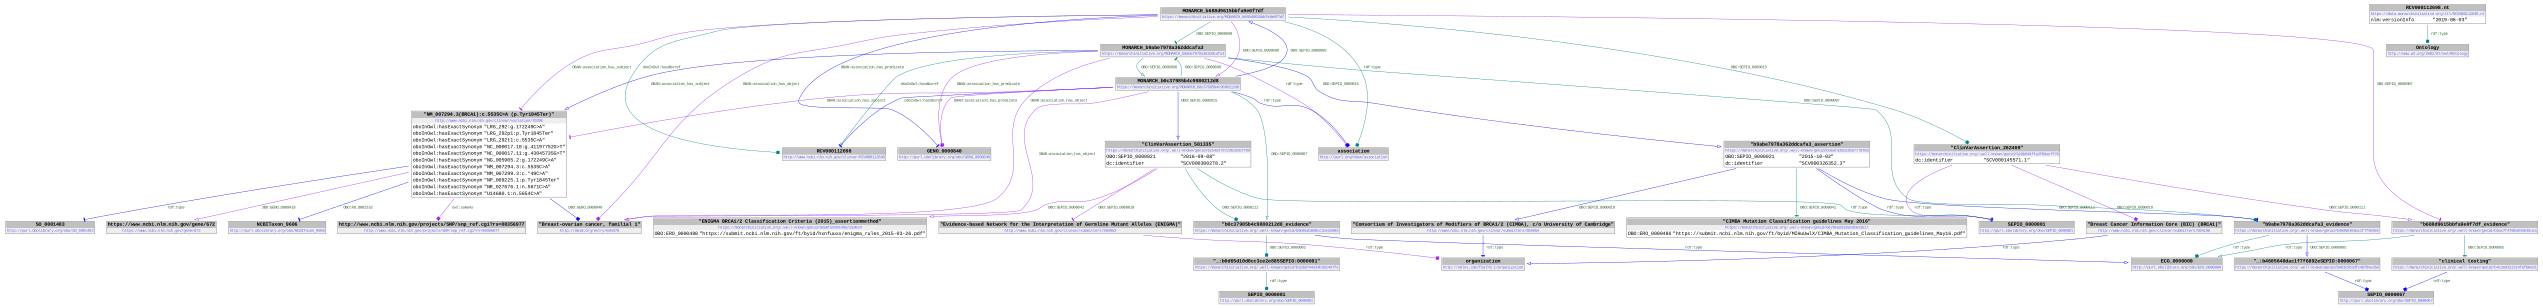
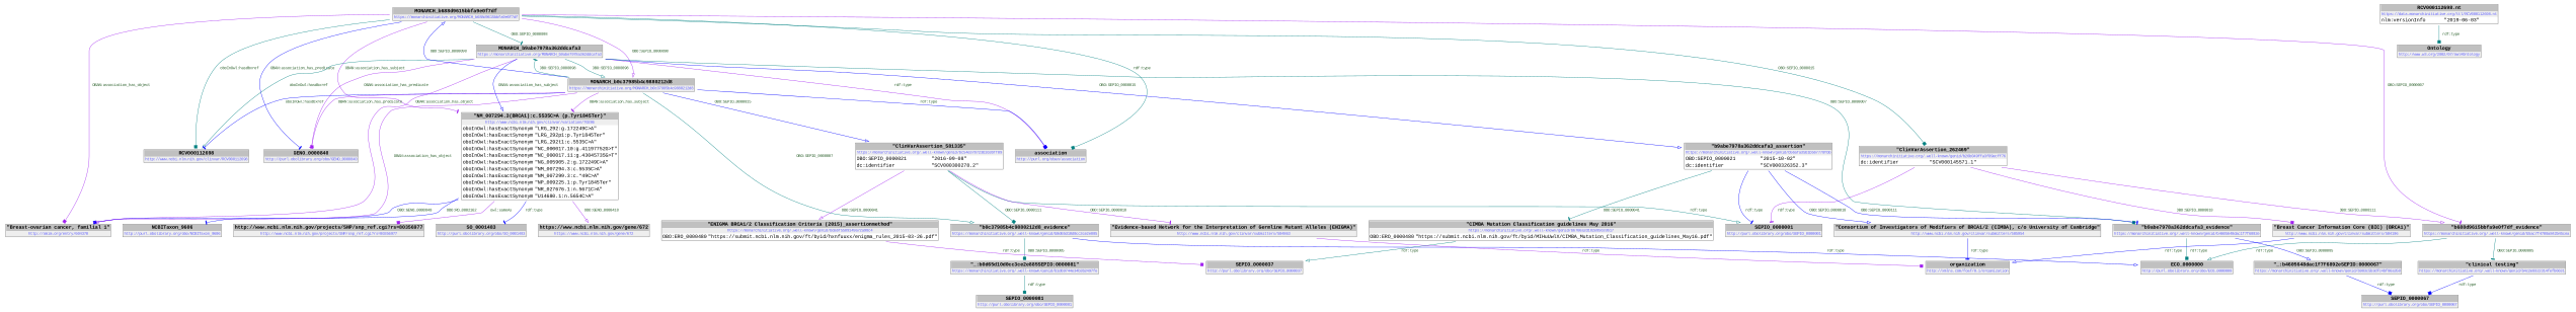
  digraph {
    fontname="Liberation Mono"
    node [color=black fontname="Liberation Mono" shape=none]
    edge [arrowhead=box color=teal fontname="Liberation Mono"]
    n1 [label=< <table color='#666666' cellborder='0' cellspacing='0' border='1'><tr><td colspan='2' bgcolor='grey'><B>MONARCH_b688d9615bbfa9e0f7df</B></td></tr><tr><td href='https://monarchinitiative.org/MONARCH_b688d9615bbfa9e0f7df' bgcolor='#eeeeee' colspan='2'><font point-size='10' color='#6666ff'>https://monarchinitiative.org/MONARCH_b688d9615bbfa9e0f7df</font></td></tr></table> >]
    n2 [label=< <table color='#666666' cellborder='0' cellspacing='0' border='1'><tr><td colspan='2' bgcolor='grey'><B>RCV000112698</B></td></tr><tr><td href='http://www.ncbi.nlm.nih.gov/clinvar/RCV000112698' bgcolor='#eeeeee' colspan='2'><font point-size='10' color='#6666ff'>http://www.ncbi.nlm.nih.gov/clinvar/RCV000112698</font></td></tr></table> >]
    n3 [label=< <table color='#666666' cellborder='0' cellspacing='0' border='1'><tr><td colspan='2' bgcolor='grey'><B>MONARCH_b9abe7978a362ddcafa3</B></td></tr><tr><td href='https://monarchinitiative.org/MONARCH_b9abe7978a362ddcafa3' bgcolor='#eeeeee' colspan='2'><font point-size='10' color='#6666ff'>https://monarchinitiative.org/MONARCH_b9abe7978a362ddcafa3</font></td></tr></table> >]
    n4 [label=< <table color='#666666' cellborder='0' cellspacing='0' border='1'><tr><td colspan='2' bgcolor='grey'><B>&quot;Breast-ovarian cancer, familial 1&quot;</B></td></tr><tr><td href='http://omim.org/entry/604370' bgcolor='#eeeeee' colspan='2'><font point-size='10' color='#6666ff'>http://omim.org/entry/604370</font></td></tr></table> >]
    n5 [label=< <table color='#666666' cellborder='0' cellspacing='0' border='1'><tr><td colspan='2' bgcolor='grey'><B>&quot;NM_007294.3(BRCA1):c.5535C&gt;A (p.Tyr1845Ter)&quot;</B></td></tr><tr><td href='http://www.ncbi.nlm.nih.gov/clinvar/variation/70286' bgcolor='#eeeeee' colspan='2'><font point-size='10' color='#6666ff'>http://www.ncbi.nlm.nih.gov/clinvar/variation/70286</font></td></tr><tr><td align='left'>oboInOwl:hasExactSynonym</td><td align='left'>&quot;LRG_292:g.172249C&gt;A&quot;</td></tr><tr><td align='left'>oboInOwl:hasExactSynonym</td><td align='left'>&quot;LRG_292p1:p.Tyr1845Ter&quot;</td></tr><tr><td align='left'>oboInOwl:hasExactSynonym</td><td align='left'>&quot;LRG_292t1:c.5535C&gt;A&quot;</td></tr><tr><td align='left'>oboInOwl:hasExactSynonym</td><td align='left'>&quot;NC_000017.10:g.41197752G&gt;T&quot;</td></tr><tr><td align='left'>oboInOwl:hasExactSynonym</td><td align='left'>&quot;NC_000017.11:g.43045735G&gt;T&quot;</td></tr><tr><td align='left'>oboInOwl:hasExactSynonym</td><td align='left'>&quot;NG_005905.2:g.172249C&gt;A&quot;</td></tr><tr><td align='left'>oboInOwl:hasExactSynonym</td><td align='left'>&quot;NM_007294.3:c.5535C&gt;A&quot;</td></tr><tr><td align='left'>oboInOwl:hasExactSynonym</td><td align='left'>&quot;NM_007299.3:c.*49C&gt;A&quot;</td></tr><tr><td align='left'>oboInOwl:hasExactSynonym</td><td align='left'>&quot;NP_009225.1:p.Tyr1845Ter&quot;</td></tr><tr><td align='left'>oboInOwl:hasExactSynonym</td><td align='left'>&quot;NR_027676.1:n.5671C&gt;A&quot;</td></tr><tr><td align='left'>oboInOwl:hasExactSynonym</td><td align='left'>&quot;U14680.1:n.5654C&gt;A&quot;</td></tr></table> >]
    n6 [label=< <table color='#666666' cellborder='0' cellspacing='0' border='1'><tr><td colspan='2' bgcolor='grey'><B>GENO_0000840</B></td></tr><tr><td href='http://purl.obolibrary.org/obo/GENO_0000840' bgcolor='#eeeeee' colspan='2'><font point-size='10' color='#6666ff'>http://purl.obolibrary.org/obo/GENO_0000840</font></td></tr></table> >]
    n7 [label=< <table color='#666666' cellborder='0' cellspacing='0' border='1'><tr><td colspan='2' bgcolor='grey'><B>MONARCH_b0c37985b4c9880212d8</B></td></tr><tr><td href='https://monarchinitiative.org/MONARCH_b0c37985b4c9880212d8' bgcolor='#eeeeee' colspan='2'><font point-size='10' color='#6666ff'>https://monarchinitiative.org/MONARCH_b0c37985b4c9880212d8</font></td></tr></table> >]
    n8 [label=< <table color='#666666' cellborder='0' cellspacing='0' border='1'><tr><td colspan='2' bgcolor='grey'><B>&quot;ClinVarAssertion_262469&quot;</B></td></tr><tr><td href='https://monarchinitiative.org/.well-known/genid/b26b049ffa3f09ecff76' bgcolor='#eeeeee' colspan='2'><font point-size='10' color='#6666ff'>https://monarchinitiative.org/.well-known/genid/b26b049ffa3f09ecff76</font></td></tr><tr><td align='left'>dc:identifier</td><td align='left'>&quot;SCV000145571.1&quot;</td></tr></table> >]
    n9 [label=< <table color='#666666' cellborder='0' cellspacing='0' border='1'><tr><td colspan='2' bgcolor='grey'><B>&quot;b688d9615bbfa9e0f7df_evidence&quot;</B></td></tr><tr><td href='https://monarchinitiative.org/.well-known/genid/b5ac7f4700a842b45cea' bgcolor='#eeeeee' colspan='2'><font point-size='10' color='#6666ff'>https://monarchinitiative.org/.well-known/genid/b5ac7f4700a842b45cea</font></td></tr></table> >]
    n10 [label=< <table color='#666666' cellborder='0' cellspacing='0' border='1'><tr><td colspan='2' bgcolor='grey'><B>association</B></td></tr><tr><td href='http://purl.org/oban/association' bgcolor='#eeeeee' colspan='2'><font point-size='10' color='#6666ff'>http://purl.org/oban/association</font></td></tr></table> >]
    n11 [label=< <table color='#666666' cellborder='0' cellspacing='0' border='1'><tr><td colspan='2' bgcolor='grey'><B>&quot;b9abe7978a362ddcafa3_assertion&quot;</B></td></tr><tr><td href='https://monarchinitiative.org/.well-known/genid/b56afa35b1b567770fbb' bgcolor='#eeeeee' colspan='2'><font point-size='10' color='#6666ff'>https://monarchinitiative.org/.well-known/genid/b56afa35b1b567770fbb</font></td></tr><tr><td align='left'>OBO:SEPIO_0000021</td><td align='left'>&quot;2015-10-02&quot;</td></tr><tr><td align='left'>dc:identifier</td><td align='left'>&quot;SCV000326352.3&quot;</td></tr></table> >]
    n12 [label=< <table color='#666666' cellborder='0' cellspacing='0' border='1'><tr><td colspan='2' bgcolor='grey'><B>&quot;b9abe7978a362ddcafa3_evidence&quot;</B></td></tr><tr><td href='https://monarchinitiative.org/.well-known/genid/b4605648dac1f7f6892e' bgcolor='#eeeeee' colspan='2'><font point-size='10' color='#6666ff'>https://monarchinitiative.org/.well-known/genid/b4605648dac1f7f6892e</font></td></tr></table> >]
    n13 [label=< <table color='#666666' cellborder='0' cellspacing='0' border='1'><tr><td colspan='2' bgcolor='grey'><B>http://www.ncbi.nlm.nih.gov/projects/SNP/snp_ref.cgi?rs=80356977</B></td></tr><tr><td href='http://www.ncbi.nlm.nih.gov/projects/SNP/snp_ref.cgi?rs=80356977' bgcolor='#eeeeee' colspan='2'><font point-size='10' color='#6666ff'>http://www.ncbi.nlm.nih.gov/projects/SNP/snp_ref.cgi?rs=80356977</font></td></tr></table> >]
    n14 [label=< <table color='#666666' cellborder='0' cellspacing='0' border='1'><tr><td colspan='2' bgcolor='grey'><B>SO_0001483</B></td></tr><tr><td href='http://purl.obolibrary.org/obo/SO_0001483' bgcolor='#eeeeee' colspan='2'><font point-size='10' color='#6666ff'>http://purl.obolibrary.org/obo/SO_0001483</font></td></tr></table> >]
    n15 [label=< <table color='#666666' cellborder='0' cellspacing='0' border='1'><tr><td colspan='2' bgcolor='grey'><B>https://www.ncbi.nlm.nih.gov/gene/672</B></td></tr><tr><td href='https://www.ncbi.nlm.nih.gov/gene/672' bgcolor='#eeeeee' colspan='2'><font point-size='10' color='#6666ff'>https://www.ncbi.nlm.nih.gov/gene/672</font></td></tr></table> >]
    n16 [label=< <table color='#666666' cellborder='0' cellspacing='0' border='1'><tr><td colspan='2' bgcolor='grey'><B>NCBITaxon_9606</B></td></tr><tr><td href='http://purl.obolibrary.org/obo/NCBITaxon_9606' bgcolor='#eeeeee' colspan='2'><font point-size='10' color='#6666ff'>http://purl.obolibrary.org/obo/NCBITaxon_9606</font></td></tr></table> >]
    n17 [label=< <table color='#666666' cellborder='0' cellspacing='0' border='1'><tr><td colspan='2' bgcolor='grey'><B>&quot;b0c37985b4c9880212d8_evidence&quot;</B></td></tr><tr><td href='https://monarchinitiative.org/.well-known/genid/b0d65d10d0cc3ce2e885' bgcolor='#eeeeee' colspan='2'><font point-size='10' color='#6666ff'>https://monarchinitiative.org/.well-known/genid/b0d65d10d0cc3ce2e885</font></td></tr></table> >]
    n18 [label=< <table color='#666666' cellborder='0' cellspacing='0' border='1'><tr><td colspan='2' bgcolor='grey'><B>&quot;ClinVarAssertion_581335&quot;</B></td></tr><tr><td href='https://monarchinitiative.org/.well-known/genid/bc54e378723b163bff09' bgcolor='#eeeeee' colspan='2'><font point-size='10' color='#6666ff'>https://monarchinitiative.org/.well-known/genid/bc54e378723b163bff09</font></td></tr><tr><td align='left'>OBO:SEPIO_0000021</td><td align='left'>&quot;2016-09-08&quot;</td></tr><tr><td align='left'>dc:identifier</td><td align='left'>&quot;SCV000300278.2&quot;</td></tr></table> >]
    n19 [label=< <table color='#666666' cellborder='0' cellspacing='0' border='1'><tr><td colspan='2' bgcolor='grey'><B>SEPIO_0000001</B></td></tr><tr><td href='http://purl.obolibrary.org/obo/SEPIO_0000001' bgcolor='#eeeeee' colspan='2'><font point-size='10' color='#6666ff'>http://purl.obolibrary.org/obo/SEPIO_0000001</font></td></tr></table> >]
    n20 [label=< <table color='#666666' cellborder='0' cellspacing='0' border='1'><tr><td colspan='2' bgcolor='grey'><B>&quot;Breast Cancer Information Core (BIC) (BRCA1)&quot;</B></td></tr><tr><td href='http://www.ncbi.nlm.nih.gov/clinvar/submitters/504196' bgcolor='#eeeeee' colspan='2'><font point-size='10' color='#6666ff'>http://www.ncbi.nlm.nih.gov/clinvar/submitters/504196</font></td></tr></table> >]
    n21 [label=< <table color='#666666' cellborder='0' cellspacing='0' border='1'><tr><td colspan='2' bgcolor='grey'><B>ECO_0000000</B></td></tr><tr><td href='http://purl.obolibrary.org/obo/ECO_0000000' bgcolor='#eeeeee' colspan='2'><font point-size='10' color='#6666ff'>http://purl.obolibrary.org/obo/ECO_0000000</font></td></tr></table> >]
    n22 [label=< <table color='#666666' cellborder='0' cellspacing='0' border='1'><tr><td colspan='2' bgcolor='grey'><B>&quot;clinical testing&quot;</B></td></tr><tr><td href='https://monarchinitiative.org/.well-known/genid/b4c2e0322314fefb6631' bgcolor='#eeeeee' colspan='2'><font point-size='10' color='#6666ff'>https://monarchinitiative.org/.well-known/genid/b4c2e0322314fefb6631</font></td></tr></table> >]
    n23 [label=< <table color='#666666' cellborder='0' cellspacing='0' border='1'><tr><td colspan='2' bgcolor='grey'><B>&quot;CIMBA Mutation Classification guidelines May 2016&quot;</B></td></tr><tr><td href='https://monarchinitiative.org/.well-known/genid/b6766a2d182e85633617' bgcolor='#eeeeee' colspan='2'><font point-size='10' color='#6666ff'>https://monarchinitiative.org/.well-known/genid/b6766a2d182e85633617</font></td></tr><tr><td align='left'>OBO:ERO_0000480</td><td align='left'>&quot;https://submit.ncbi.nlm.nih.gov/ft/byid/MIHuUwlX/CIMBA_Mutation_Classification_guidelines_May16.pdf&quot;</td></tr></table> >]
    n24 [label=< <table color='#666666' cellborder='0' cellspacing='0' border='1'><tr><td colspan='2' bgcolor='grey'><B>&quot;Consortium of Investigators of Modifiers of BRCA1/2 (CIMBA), c/o University of Cambridge&quot;</B></td></tr><tr><td href='http://www.ncbi.nlm.nih.gov/clinvar/submitters/505954' bgcolor='#eeeeee' colspan='2'><font point-size='10' color='#6666ff'>http://www.ncbi.nlm.nih.gov/clinvar/submitters/505954</font></td></tr></table> >]
    n25 [label=< <table color='#666666' cellborder='0' cellspacing='0' border='1'><tr><td colspan='2' bgcolor='grey'><B>&quot;_:b4605648dac1f7f6892eSEPIO:0000067&quot;</B></td></tr><tr><td href='https://monarchinitiative.org/.well-known/genid/b983c5b3dfc4bf86a358' bgcolor='#eeeeee' colspan='2'><font point-size='10' color='#6666ff'>https://monarchinitiative.org/.well-known/genid/b983c5b3dfc4bf86a358</font></td></tr></table> >]
    n26 [label=< <table color='#666666' cellborder='0' cellspacing='0' border='1'><tr><td colspan='2' bgcolor='grey'><B>&quot;Evidence-based Network for the Interpretation of Germline Mutant Alleles (ENIGMA)&quot;</B></td></tr><tr><td href='http://www.ncbi.nlm.nih.gov/clinvar/submitters/504863' bgcolor='#eeeeee' colspan='2'><font point-size='10' color='#6666ff'>http://www.ncbi.nlm.nih.gov/clinvar/submitters/504863</font></td></tr></table> >]
    n27 [label=< <table color='#666666' cellborder='0' cellspacing='0' border='1'><tr><td colspan='2' bgcolor='grey'><B>organization</B></td></tr><tr><td href='http://xmlns.com/foaf/0.1/organization' bgcolor='#eeeeee' colspan='2'><font point-size='10' color='#6666ff'>http://xmlns.com/foaf/0.1/organization</font></td></tr></table> >]
+   n28 [label=< <table color='#666666' cellborder='0' cellspacing='0' border='1'><tr><td colspan='2' bgcolor='grey'><B>SEPIO_0000037</B></td></tr><tr><td href='http://purl.obolibrary.org/obo/SEPIO_0000037' bgcolor='#eeeeee' colspan='2'><font point-size='10' color='#6666ff'>http://purl.obolibrary.org/obo/SEPIO_0000037</font></td></tr></table> >]
    n29 [label=< <table color='#666666' cellborder='0' cellspacing='0' border='1'><tr><td colspan='2' bgcolor='grey'><B>SEPIO_0000067</B></td></tr><tr><td href='http://purl.obolibrary.org/obo/SEPIO_0000067' bgcolor='#eeeeee' colspan='2'><font point-size='10' color='#6666ff'>http://purl.obolibrary.org/obo/SEPIO_0000067</font></td></tr></table> >]
    n30 [label=< <table color='#666666' cellborder='0' cellspacing='0' border='1'><tr><td colspan='2' bgcolor='grey'><B>&quot;ENIGMA BRCA1/2 Classification Criteria (2015)_assertionmethod&quot;</B></td></tr><tr><td href='https://monarchinitiative.org/.well-known/genid/bda6f5589149a72a98c4' bgcolor='#eeeeee' colspan='2'><font point-size='10' color='#6666ff'>https://monarchinitiative.org/.well-known/genid/bda6f5589149a72a98c4</font></td></tr><tr><td align='left'>OBO:ERO_0000480</td><td align='left'>&quot;https://submit.ncbi.nlm.nih.gov/ft/byid/hxnfuuxx/enigma_rules_2015-03-26.pdf&quot;</td></tr></table> >]
    n31 [label=< <table color='#666666' cellborder='0' cellspacing='0' border='1'><tr><td colspan='2' bgcolor='grey'><B>&quot;_:b0d65d10d0cc3ce2e885SEPIO:0000081&quot;</B></td></tr><tr><td href='https://monarchinitiative.org/.well-known/genid/b1d69744e34b3b2497fe' bgcolor='#eeeeee' colspan='2'><font point-size='10' color='#6666ff'>https://monarchinitiative.org/.well-known/genid/b1d69744e34b3b2497fe</font></td></tr></table> >]
    n32 [label=< <table color='#666666' cellborder='0' cellspacing='0' border='1'><tr><td colspan='2' bgcolor='grey'><B>SEPIO_0000081</B></td></tr><tr><td href='http://purl.obolibrary.org/obo/SEPIO_0000081' bgcolor='#eeeeee' colspan='2'><font point-size='10' color='#6666ff'>http://purl.obolibrary.org/obo/SEPIO_0000081</font></td></tr></table> >]
    n33 [label=< <table color='#666666' cellborder='0' cellspacing='0' border='1'><tr><td colspan='2' bgcolor='grey'><B>RCV000112698.nt</B></td></tr><tr><td href='https://data.monarchinitiative.org/ttl/RCV000112698.nt' bgcolor='#eeeeee' colspan='2'><font point-size='10' color='#6666ff'>https://data.monarchinitiative.org/ttl/RCV000112698.nt</font></td></tr><tr><td align='left'>nlm:versionInfo</td><td align='left'>&quot;2019-06-03&quot;</td></tr></table> >]
    n34 [label=< <table color='#666666' cellborder='0' cellspacing='0' border='1'><tr><td colspan='2' bgcolor='grey'><B>Ontology</B></td></tr><tr><td href='http://www.w3.org/2002/07/owl#Ontology' bgcolor='#eeeeee' colspan='2'><font point-size='10' color='#6666ff'>http://www.w3.org/2002/07/owl#Ontology</font></td></tr></table> >]
    n1 -> n2 [label=< <font point-size='10' color='#336633'>oboInOwl:hasdbxref</font> >]
    n1 -> n3 [arrowhead=tee label=< <font point-size='10' color='#336633'>OBO:SEPIO_0000098</font> >]
    n1 -> n4 [color=purple label=< <font point-size='10' color='#336633'>OBAN:association_has_object</font> >]
    n1 -> n5 [arrowhead=tee color=purple label=< <font point-size='10' color='#336633'>OBAN:association_has_subject</font> >]
    n1 -> n6 [arrowhead=tee color=blue label=< <font point-size='10' color='#336633'>OBAN:association_has_predicate</font> >]
    n1 -> n7 [arrowhead=onormal color=purple label=< <font point-size='10' color='#336633'>OBO:SEPIO_0000098</font> >]
    n1 -> n8 [label=< <font point-size='10' color='#336633'>OBO:SEPIO_0000015</font> >]
    n1 -> n9 [arrowhead=tee color=purple label=< <font point-size='10' color='#336633'>OBO:SEPIO_0000007</font> >]
    n1 -> n10 [label=< <font point-size='10' color='#336633'>rdf:type</font> >]
    n3 -> n2 [arrowhead=onormal label=< <font point-size='10' color='#336633'>oboInOwl:hasdbxref</font> >]
    n3 -> n4 [arrowhead=onormal color=purple label=< <font point-size='10' color='#336633'>OBAN:association_has_object</font> >]
    n3 -> n5 [arrowhead=onormal color=blue label=< <font point-size='10' color='#336633'>OBAN:association_has_subject</font> >]
    n3 -> n6 [arrowhead=tee color=purple label=< <font point-size='10' color='#336633'>OBAN:association_has_predicate</font> >]
    n3 -> n7 [arrowhead=onormal label=< <font point-size='10' color='#336633'>OBO:SEPIO_0000098</font> >]
    n3 -> n10 [color=purple label=< <font point-size='10' color='#336633'>rdf:type</font> >]
    n3 -> n11 [arrowhead=onormal color=blue label=< <font point-size='10' color='#336633'>OBO:SEPIO_0000015</font> >]
    n3 -> n12 [label=< <font point-size='10' color='#336633'>OBO:SEPIO_0000007</font> >]
    n5 -> n4 [color=blue label=< <font point-size='10' color='#336633'>OBO:GENO_0000840</font> >]
    n5 -> n13 [color=purple label=< <font point-size='10' color='#336633'>owl:sameAs</font> >]
    n5 -> n14 [arrowhead=tee color=blue label=< <font point-size='10' color='#336633'>rdf:type</font> >]
    n5 -> n15 [arrowhead=onormal color=purple label=< <font point-size='10' color='#336633'>OBO:GENO_0000418</font> >]
    n5 -> n16 [arrowhead=tee color=blue label=< <font point-size='10' color='#336633'>OBO:RO_0002162</font> >]
    n7 -> n1 [arrowhead=onormal color=blue label=< <font point-size='10' color='#336633'>OBO:SEPIO_0000098</font> >]
    n7 -> n2 [arrowhead=tee color=blue label=< <font point-size='10' color='#336633'>oboInOwl:hasdbxref</font> >]
    n7 -> n3 [arrowhead=tee label=< <font point-size='10' color='#336633'>OBO:SEPIO_0000098</font> >]
    n7 -> n4 [arrowhead=onormal color=purple label=< <font point-size='10' color='#336633'>OBAN:association_has_object</font> >]
    n7 -> n5 [arrowhead=tee color=purple label=< <font point-size='10' color='#336633'>OBAN:association_has_subject</font> >]
    n7 -> n6 [color=purple label=< <font point-size='10' color='#336633'>OBAN:association_has_predicate</font> >]
    n7 -> n10 [color=blue label=< <font point-size='10' color='#336633'>rdf:type</font> >]
    n7 -> n17 [arrowhead=onormal label=< <font point-size='10' color='#336633'>OBO:SEPIO_0000007</font> >]
    n7 -> n18 [arrowhead=onormal color=blue label=< <font point-size='10' color='#336633'>OBO:SEPIO_0000015</font> >]
    n8 -> n9 [arrowhead=onormal color=purple label=< <font point-size='10' color='#336633'>OBO:SEPIO_0000111</font> >]
    n8 -> n19 [arrowhead=tee color=purple label=< <font point-size='10' color='#336633'>rdf:type</font> >]
    n8 -> n20 [color=purple label=< <font point-size='10' color='#336633'>OBO:SEPIO_0000018</font> >]
    n9 -> n21 [arrowhead=onormal label=< <font point-size='10' color='#336633'>rdf:type</font> >]
    n9 -> n22 [arrowhead=tee label=< <font point-size='10' color='#336633'>OBO:SEPIO_0000085</font> >]
    n11 -> n12 [arrowhead=tee color=blue label=< <font point-size='10' color='#336633'>OBO:SEPIO_0000111</font> >]
    n11 -> n19 [arrowhead=tee color=blue label=< <font point-size='10' color='#336633'>rdf:type</font> >]
    n11 -> n23 [arrowhead=tee label=< <font point-size='10' color='#336633'>OBO:SEPIO_0000041</font> >]
    n11 -> n24 [arrowhead=onormal color=blue label=< <font point-size='10' color='#336633'>OBO:SEPIO_0000018</font> >]
    n12 -> n21 [label=< <font point-size='10' color='#336633'>rdf:type</font> >]
    n12 -> n25 [arrowhead=onormal color=blue label=< <font point-size='10' color='#336633'>OBO:SEPIO_0000085</font> >]
    n17 -> n21 [arrowhead=onormal color=blue label=< <font point-size='10' color='#336633'>rdf:type</font> >]
    n17 -> n31 [label=< <font point-size='10' color='#336633'>OBO:SEPIO_0000085</font> >]
    n18 -> n17 [label=< <font point-size='10' color='#336633'>OBO:SEPIO_0000111</font> >]
    n18 -> n19 [arrowhead=onormal label=< <font point-size='10' color='#336633'>rdf:type</font> >]
    n18 -> n26 [arrowhead=tee color=purple label=< <font point-size='10' color='#336633'>OBO:SEPIO_0000018</font> >]
    n18 -> n30 [arrowhead=onormal color=purple label=< <font point-size='10' color='#336633'>OBO:SEPIO_0000041</font> >]
    n20 -> n27 [arrowhead=onormal color=blue label=< <font point-size='10' color='#336633'>rdf:type</font> >]
    n22 -> n29 [color=blue label=< <font point-size='10' color='#336633'>rdf:type</font> >]
+   n23 -> n28 [arrowhead=onormal label=< <font point-size='10' color='#336633'>rdf:type</font> >]
    n24 -> n27 [arrowhead=tee color=blue label=< <font point-size='10' color='#336633'>rdf:type</font> >]
    n25 -> n29 [color=blue label=< <font point-size='10' color='#336633'>rdf:type</font> >]
    n26 -> n27 [color=purple label=< <font point-size='10' color='#336633'>rdf:type</font> >]
+   n30 -> n28 [color=purple label=< <font point-size='10' color='#336633'>rdf:type</font> >]
    n31 -> n32 [label=< <font point-size='10' color='#336633'>rdf:type</font> >]
    n33 -> n34 [label=< <font point-size='10' color='#336633'>rdf:type</font> >]
  }
